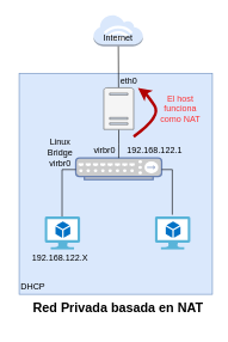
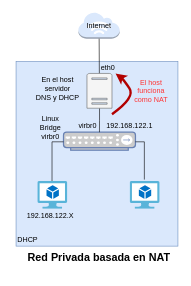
  <mxCell id="0" />
  <mxCell id="1" parent="0" />
  <mxCell id="2" value="" style="rounded=0;whiteSpace=wrap;html=1;fontSize=18;fillColor=#dae8fc;strokeColor=#6c8ebf;" parent="1" vertex="1"><mxGeometry x="26" y="102" width="270" height="308" as="geometry" /></mxCell>
  <mxCell id="3" value="" style="outlineConnect=0;dashed=0;verticalLabelPosition=bottom;verticalAlign=top;align=center;html=1;shape=mxgraph.aws3.internet_3;fillColor=#dae8fc;strokeColor=#6c8ebf;" parent="1" vertex="1"><mxGeometry x="130" y="20" width="68.88" height="44" as="geometry" /></mxCell>
  <mxCell id="4" value="" style="fontColor=#0066CC;verticalAlign=top;verticalLabelPosition=bottom;labelPosition=center;align=center;html=1;outlineConnect=0;fillColor=#CCCCCC;strokeColor=#6881B3;gradientColor=none;gradientDirection=north;strokeWidth=2;shape=mxgraph.networks.hub;" parent="1" vertex="1"><mxGeometry x="105.13" y="220" width="120" height="30" as="geometry" /></mxCell>
  <mxCell id="5" value="" style="edgeStyle=none;rounded=0;orthogonalLoop=1;jettySize=auto;html=1;endArrow=none;endFill=0;startArrow=none;" parent="1" source="3" target="16" edge="1"><mxGeometry relative="1" as="geometry"><mxPoint x="166" y="10" as="sourcePoint" /><mxPoint x="166" y="110" as="targetPoint" /></mxGeometry></mxCell>
  <mxCell id="6" value="DHCP" style="text;html=1;resizable=0;autosize=1;align=center;verticalAlign=middle;points=[];fillColor=none;strokeColor=none;rounded=0;" parent="1" vertex="1"><mxGeometry x="20" y="390" width="50" height="20" as="geometry" /></mxCell>
- <mxCell id="7" value="Internet" style="text;html=1;resizable=0;autosize=1;align=center;verticalAlign=middle;points=[];fillColor=none;strokeColor=none;rounded=0;" parent="1" vertex="1"><mxGeometry x="134.25" y="42" width="60" height="20" as="geometry" /></mxCell>
+ <mxCell id="7" value="Internet" style="text;html=1;resizable=0;autosize=1;align=center;verticalAlign=middle;points=[];fillColor=none;strokeColor=none;rounded=0;" parent="1" vertex="1"><mxGeometry x="134.25" y="32" width="60" height="20" as="geometry" /></mxCell>
  <mxCell id="8" value="" style="edgeStyle=orthogonalEdgeStyle;rounded=0;orthogonalLoop=1;jettySize=auto;html=1;endArrow=none;endFill=0;" parent="1" source="9" target="4" edge="1"><mxGeometry relative="1" as="geometry"><mxPoint x="130" y="229" as="targetPoint" /><Array as="points"><mxPoint x="86" y="236" /></Array></mxGeometry></mxCell>
  <mxCell id="9" value="" style="sketch=0;aspect=fixed;html=1;points=[];align=center;image;fontSize=12;image=img/lib/mscae/Virtual_Machine_2.svg;" parent="1" vertex="1"><mxGeometry x="62" y="302" width="50" height="46" as="geometry" /></mxCell>
  <mxCell id="10" value="" style="edgeStyle=orthogonalEdgeStyle;rounded=0;orthogonalLoop=1;jettySize=auto;html=1;endArrow=none;endFill=0;exitX=0.48;exitY=-0.065;exitDx=0;exitDy=0;exitPerimeter=0;" parent="1" source="11" target="4" edge="1"><mxGeometry relative="1" as="geometry"><mxPoint x="201" y="229" as="targetPoint" /><Array as="points"><mxPoint x="240" y="236" /><mxPoint x="176" y="236" /></Array></mxGeometry></mxCell>
  <mxCell id="11" value="" style="sketch=0;aspect=fixed;html=1;points=[];align=center;image;fontSize=12;image=img/lib/mscae/Virtual_Machine_2.svg;" parent="1" vertex="1"><mxGeometry x="216" y="302" width="50" height="46" as="geometry" /></mxCell>
  <mxCell id="12" value="virbr0" style="text;html=1;resizable=0;autosize=1;align=center;verticalAlign=middle;points=[];fillColor=none;strokeColor=none;rounded=0;" parent="1" vertex="1"><mxGeometry x="120" y="200" width="50" height="20" as="geometry" /></mxCell>
  <mxCell id="13" value="&lt;div&gt;Linux&lt;/div&gt;&lt;div&gt;Bridge&lt;br&gt;&lt;/div&gt;&lt;div&gt;virbr0&lt;/div&gt;" style="text;html=1;resizable=0;autosize=1;align=center;verticalAlign=middle;points=[];fillColor=none;strokeColor=none;rounded=0;" parent="1" vertex="1"><mxGeometry x="58" y="187" width="50" height="50" as="geometry" /></mxCell>
  <mxCell id="14" value="192.168.122.1" style="text;html=1;resizable=0;autosize=1;align=center;verticalAlign=middle;points=[];fillColor=none;strokeColor=none;rounded=0;" parent="1" vertex="1"><mxGeometry x="170" y="200" width="90" height="20" as="geometry" /></mxCell>
  <mxCell id="15" value="" style="edgeStyle=orthogonalEdgeStyle;rounded=0;orthogonalLoop=1;jettySize=auto;html=1;endArrow=none;endFill=0;" parent="1" source="16" target="4" edge="1"><mxGeometry relative="1" as="geometry" /></mxCell>
  <mxCell id="16" value="" style="sketch=0;pointerEvents=1;shadow=0;dashed=0;html=1;strokeColor=#666666;labelPosition=center;verticalLabelPosition=bottom;verticalAlign=top;outlineConnect=0;align=center;shape=mxgraph.office.servers.physical_host;fillColor=#f5f5f5;fontColor=#333333;" parent="1" vertex="1"><mxGeometry x="144.25" y="122" width="41.75" height="58" as="geometry" /></mxCell>
  <mxCell id="17" value="&lt;div&gt;&lt;font color=&quot;#FF3333&quot;&gt;El host &lt;br&gt;&lt;/font&gt;&lt;/div&gt;&lt;div&gt;&lt;font color=&quot;#FF3333&quot;&gt;funciona &lt;br&gt;&lt;/font&gt;&lt;/div&gt;&lt;div&gt;&lt;font color=&quot;#FF3333&quot;&gt;como NAT&lt;br&gt;&lt;/font&gt;&lt;/div&gt;" style="text;html=1;resizable=0;autosize=1;align=center;verticalAlign=middle;points=[];fillColor=none;strokeColor=none;rounded=0;" parent="1" vertex="1"><mxGeometry x="216" y="126" width="70" height="50" as="geometry" /></mxCell>
  <mxCell id="18" value="192.168.122.X" style="text;html=1;resizable=0;autosize=1;align=center;verticalAlign=middle;points=[];fillColor=none;strokeColor=none;rounded=0;" parent="1" vertex="1"><mxGeometry x="38" y="350" width="90" height="20" as="geometry" /></mxCell>
  <mxCell id="19" value="&lt;h2&gt;&lt;font size=&quot;1&quot;&gt;&lt;b style=&quot;font-size: 18px&quot;&gt;Red Privada basada en NAT&lt;/b&gt;&lt;/font&gt;&lt;/h2&gt;" style="text;html=1;resizable=0;autosize=1;align=center;verticalAlign=middle;points=[];fillColor=none;strokeColor=none;rounded=0;" parent="1" vertex="1"><mxGeometry x="39.25" y="405" width="250" height="50" as="geometry" /></mxCell>
+ <mxCell id="20" value="&lt;div&gt;En el host&lt;/div&gt;&lt;div&gt;servidor &lt;br&gt;&lt;/div&gt;&lt;div&gt;DNS y DHCP&lt;br&gt;&lt;/div&gt;" style="text;html=1;resizable=0;autosize=1;align=center;verticalAlign=middle;points=[];fillColor=none;strokeColor=none;rounded=0;" parent="1" vertex="1"><mxGeometry x="50.12" y="122" width="90" height="50" as="geometry" /></mxCell>
  <mxCell id="21" value="eth0" style="text;html=1;resizable=0;autosize=1;align=center;verticalAlign=middle;points=[];fillColor=none;strokeColor=none;rounded=0;" parent="1" vertex="1"><mxGeometry x="158.88" y="102" width="40" height="20" as="geometry" /></mxCell>
  <mxCell id="22" value="" style="curved=1;endArrow=classic;html=1;rounded=0;fillColor=#e51400;strokeColor=#B20000;strokeWidth=4;" edge="1" parent="1" target="21"><mxGeometry width="50" height="50" relative="1" as="geometry"><mxPoint x="186" y="190" as="sourcePoint" /><mxPoint x="185.13" y="122" as="targetPoint" /><Array as="points"><mxPoint x="225.13" y="162" /><mxPoint x="205.13" y="132" /></Array></mxGeometry></mxCell>
